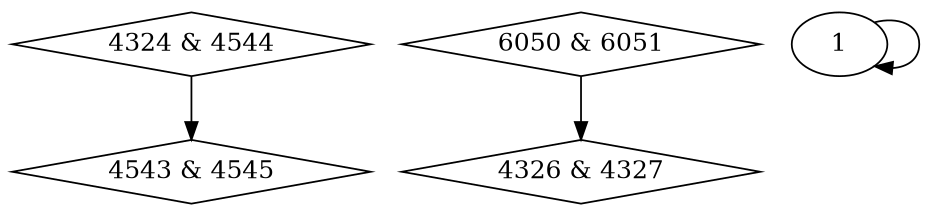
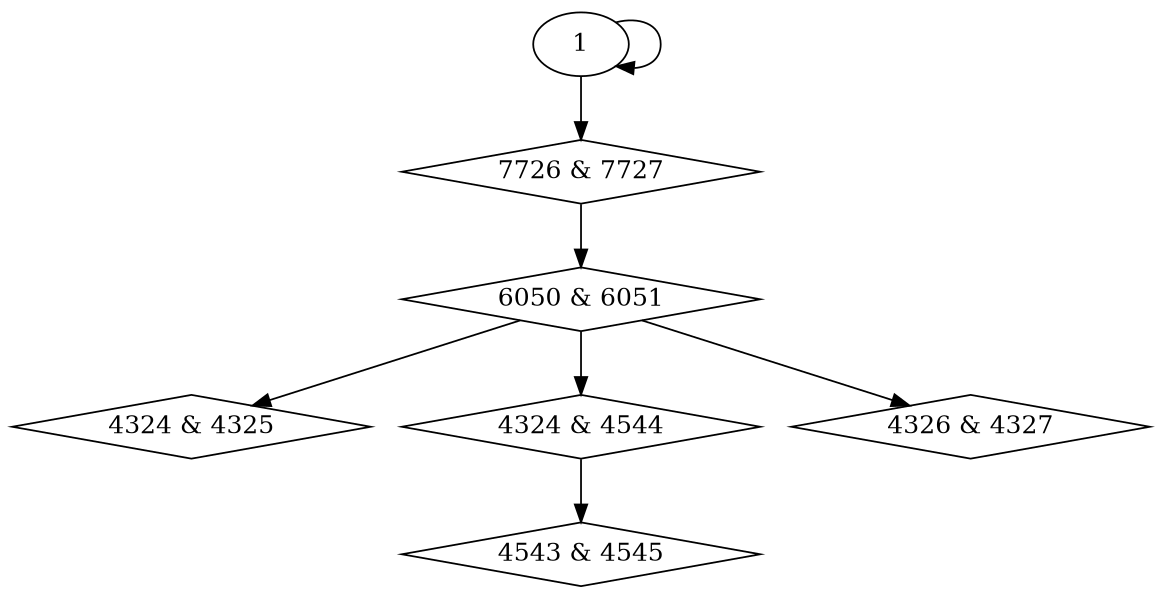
  digraph {
    node [shape=diamond]
+   n1 [label="4324 & 4325"]
    n2 [label="4324 & 4544"]
    n3 [label="4543 & 4545"]
    n4 [label="4326 & 4327"]
    n5 [label="6050 & 6051"]
+   n6 [label="7726 & 7727"]
    n7 [label=1 shape=""]
    n2 -> n3
+   n5 -> n1
+   n5 -> n2
    n5 -> n4
+   n6 -> n5
+   n7 -> n6
    n7 -> n7
  }
